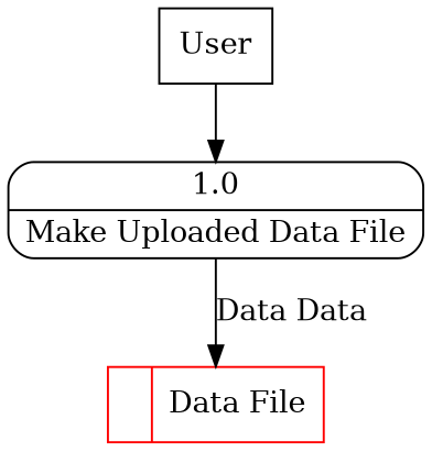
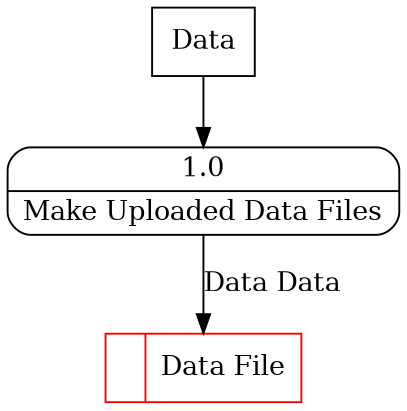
  digraph {
    n1 [color=red label="<f0>  |<f1> Data File " shape=record]
-   n2 [label=User shape=box]
-   n3 [label="{<f0> 1.0|<f1> Make Uploaded Data File }" shape=Mrecord]
+   n2 [label=Data shape=box]
+   n3 [label="{<f0> 1.0|<f1> Make Uploaded Data Files }" shape=Mrecord]
    n2 -> n3
    n3 -> n1 [label="Data Data"]
  }
